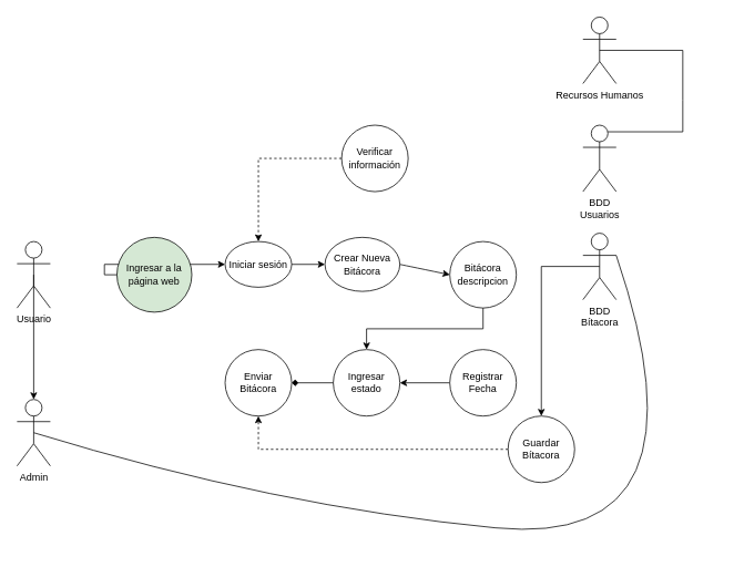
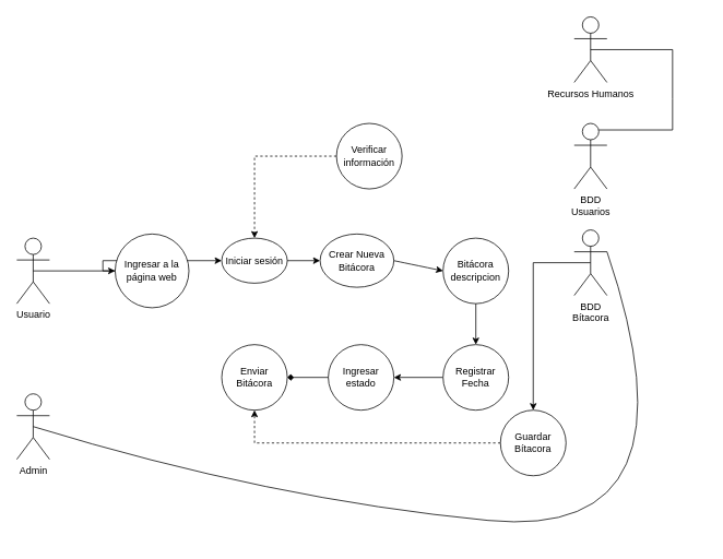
  <mxCell id="0" />
  <mxCell id="1" parent="0" />
- <mxCell id="2" style="edgeStyle=orthogonalEdgeStyle;rounded=0;orthogonalLoop=1;jettySize=auto;html=1;exitX=0.5;exitY=0.5;exitDx=0;exitDy=0;exitPerimeter=0;" edge="1" parent="1" source="3" target="10"><mxGeometry relative="1" as="geometry" /></mxCell>
+ <mxCell id="2" style="edgeStyle=orthogonalEdgeStyle;rounded=0;orthogonalLoop=1;jettySize=auto;html=1;exitX=0.5;exitY=0.5;exitDx=0;exitDy=0;exitPerimeter=0;entryX=0;entryY=0.5;entryDx=0;entryDy=0;" edge="1" parent="1" source="3" target="5"><mxGeometry relative="1" as="geometry" /></mxCell>
  <mxCell id="3" value="Usuario" style="shape=umlActor;verticalLabelPosition=bottom;verticalAlign=top;html=1;outlineConnect=0;" vertex="1" parent="1"><mxGeometry x="20" y="290" width="40" height="80" as="geometry" /></mxCell>
  <mxCell id="4" style="edgeStyle=orthogonalEdgeStyle;rounded=0;orthogonalLoop=1;jettySize=auto;html=1;entryX=0;entryY=0.5;entryDx=0;entryDy=0;" edge="1" parent="1" source="5" target="9"><mxGeometry relative="1" as="geometry"><Array as="points"><mxPoint x="125" y="330" /></Array></mxGeometry></mxCell>
- <mxCell id="5" value="Ingresar a la página web" style="ellipse;whiteSpace=wrap;html=1;aspect=fixed;fillColor=#d5e8d4;" vertex="1" parent="1"><mxGeometry x="140" y="285" width="90" height="90" as="geometry" /></mxCell>
+ <mxCell id="5" value="Ingresar a la página web" style="ellipse;whiteSpace=wrap;html=1;aspect=fixed;" vertex="1" parent="1"><mxGeometry x="140" y="285" width="90" height="90" as="geometry" /></mxCell>
  <mxCell id="6" style="edgeStyle=orthogonalEdgeStyle;rounded=0;orthogonalLoop=1;jettySize=auto;html=1;exitX=0.5;exitY=0.5;exitDx=0;exitDy=0;exitPerimeter=0;entryX=0.5;entryY=0;entryDx=0;entryDy=0;" edge="1" parent="1" source="7" target="22"><mxGeometry relative="1" as="geometry" /></mxCell>
  <mxCell id="7" value="BDD&lt;br&gt;Bítacora" style="shape=umlActor;verticalLabelPosition=bottom;verticalAlign=top;html=1;outlineConnect=0;" vertex="1" parent="1"><mxGeometry x="700" y="280" width="40" height="80" as="geometry" /></mxCell>
  <mxCell id="8" style="edgeStyle=orthogonalEdgeStyle;rounded=0;orthogonalLoop=1;jettySize=auto;html=1;entryX=0;entryY=0.5;entryDx=0;entryDy=0;" edge="1" parent="1" source="9" target="12"><mxGeometry relative="1" as="geometry"><mxPoint x="380" y="400" as="targetPoint" /></mxGeometry></mxCell>
  <mxCell id="9" value="Iniciar sesión" style="ellipse;whiteSpace=wrap;html=1;aspect=fixed;" vertex="1" parent="1"><mxGeometry x="270" y="290" width="80" height="55" as="geometry" /></mxCell>
  <mxCell id="10" value="Admin" style="shape=umlActor;verticalLabelPosition=bottom;verticalAlign=top;html=1;outlineConnect=0;" vertex="1" parent="1"><mxGeometry x="20" y="480" width="40" height="80" as="geometry" /></mxCell>
  <mxCell id="11" value="" style="curved=1;endArrow=none;html=1;rounded=0;endFill=0;entryX=0.5;entryY=0.5;entryDx=0;entryDy=0;entryPerimeter=0;exitX=1;exitY=0.333;exitDx=0;exitDy=0;exitPerimeter=0;" edge="1" parent="1" source="7" target="10"><mxGeometry width="50" height="50" relative="1" as="geometry"><mxPoint x="730" y="320" as="sourcePoint" /><mxPoint x="60" y="520" as="targetPoint" /><Array as="points"><mxPoint x="860" y="660" /><mxPoint x="330" y="609" /></Array></mxGeometry></mxCell>
  <mxCell id="12" value="Crear Nueva&lt;br&gt;Bitácora" style="ellipse;whiteSpace=wrap;html=1;aspect=fixed;" vertex="1" parent="1"><mxGeometry x="390" y="285" width="90" height="65" as="geometry" /></mxCell>
  <mxCell id="13" value="Bitácora descripcion" style="ellipse;whiteSpace=wrap;html=1;aspect=fixed;" vertex="1" parent="1"><mxGeometry x="540" y="290" width="80" height="80" as="geometry" /></mxCell>
  <mxCell id="14" value="Ingresar estado" style="ellipse;whiteSpace=wrap;html=1;aspect=fixed;" vertex="1" parent="1"><mxGeometry x="400" y="420" width="80" height="80" as="geometry" /></mxCell>
  <mxCell id="15" value="" style="edgeStyle=orthogonalEdgeStyle;rounded=0;orthogonalLoop=1;jettySize=auto;html=1;" edge="1" parent="1" source="16" target="14"><mxGeometry relative="1" as="geometry" /></mxCell>
  <mxCell id="16" value="Registrar Fecha" style="ellipse;whiteSpace=wrap;html=1;aspect=fixed;" vertex="1" parent="1"><mxGeometry x="540" y="420" width="80" height="80" as="geometry" /></mxCell>
- <mxCell id="17" style="edgeStyle=orthogonalEdgeStyle;rounded=0;orthogonalLoop=1;jettySize=auto;html=1;exitX=0.5;exitY=1;exitDx=0;exitDy=0;" edge="1" parent="1" source="13" target="14"><mxGeometry relative="1" as="geometry"><mxPoint x="490" y="410" as="sourcePoint" /><mxPoint x="570" y="410" as="targetPoint" /></mxGeometry></mxCell>
+ <mxCell id="17" style="edgeStyle=orthogonalEdgeStyle;rounded=0;orthogonalLoop=1;jettySize=auto;html=1;exitX=0.5;exitY=1;exitDx=0;exitDy=0;entryX=0.5;entryY=0;entryDx=0;entryDy=0;" edge="1" parent="1" source="13" target="16"><mxGeometry relative="1" as="geometry"><mxPoint x="490" y="410" as="sourcePoint" /><mxPoint x="570" y="410" as="targetPoint" /></mxGeometry></mxCell>
  <mxCell id="18" style="edgeStyle=orthogonalEdgeStyle;rounded=0;orthogonalLoop=1;jettySize=auto;html=1;exitX=0;exitY=0.5;exitDx=0;exitDy=0;entryX=1;entryY=0.5;entryDx=0;entryDy=0;endArrow=diamond;" edge="1" parent="1" source="14" target="19"><mxGeometry relative="1" as="geometry"><mxPoint x="510" y="430" as="sourcePoint" /><mxPoint x="590" y="430" as="targetPoint" /></mxGeometry></mxCell>
  <mxCell id="19" value="Enviar Bitácora" style="ellipse;whiteSpace=wrap;html=1;aspect=fixed;" vertex="1" parent="1"><mxGeometry x="270" y="420" width="80" height="80" as="geometry" /></mxCell>
  <mxCell id="20" value="" style="curved=1;endArrow=classic;html=1;rounded=0;exitX=1;exitY=0.5;exitDx=0;exitDy=0;entryX=0;entryY=0.5;entryDx=0;entryDy=0;" edge="1" parent="1" source="12" target="13"><mxGeometry width="50" height="50" relative="1" as="geometry"><mxPoint x="196.04" y="409.04" as="sourcePoint" /><mxPoint x="250" y="410" as="targetPoint" /><Array as="points" /></mxGeometry></mxCell>
  <mxCell id="21" style="edgeStyle=orthogonalEdgeStyle;rounded=0;orthogonalLoop=1;jettySize=auto;html=1;exitX=0;exitY=0.5;exitDx=0;exitDy=0;entryX=0.5;entryY=1;entryDx=0;entryDy=0;dashed=1;" edge="1" parent="1" source="22" target="19"><mxGeometry relative="1" as="geometry" /></mxCell>
  <mxCell id="22" value="Guardar Bítacora" style="ellipse;whiteSpace=wrap;html=1;aspect=fixed;" vertex="1" parent="1"><mxGeometry x="610" y="500" width="80" height="80" as="geometry" /></mxCell>
  <mxCell id="23" value="Recursos Humanos" style="shape=umlActor;verticalLabelPosition=bottom;verticalAlign=top;html=1;outlineConnect=0;" vertex="1" parent="1"><mxGeometry x="700" y="20" width="40" height="80" as="geometry" /></mxCell>
  <mxCell id="24" value="BDD&lt;br&gt;Usuarios" style="shape=umlActor;verticalLabelPosition=bottom;verticalAlign=top;html=1;outlineConnect=0;" vertex="1" parent="1"><mxGeometry x="700" width="40" height="80" as="geometry" y="150" /></mxCell>
  <mxCell id="25" style="edgeStyle=orthogonalEdgeStyle;rounded=0;orthogonalLoop=1;jettySize=auto;html=1;exitX=0;exitY=0.5;exitDx=0;exitDy=0;entryX=0.5;entryY=0;entryDx=0;entryDy=0;dashed=1;" edge="1" parent="1" source="26" target="9"><mxGeometry relative="1" as="geometry" /></mxCell>
  <mxCell id="26" value="Verificar información" style="ellipse;whiteSpace=wrap;html=1;aspect=fixed;" vertex="1" parent="1"><mxGeometry x="410" width="80" height="80" as="geometry" y="150" /></mxCell>
  <mxCell id="27" value="" style="endArrow=none;html=1;rounded=0;entryX=0.5;entryY=0.5;entryDx=0;entryDy=0;entryPerimeter=0;exitX=0.75;exitY=0.1;exitDx=0;exitDy=0;exitPerimeter=0;" edge="1" parent="1" source="24" target="23"><mxGeometry width="50" height="50" relative="1" as="geometry"><mxPoint x="695" y="170" as="sourcePoint" /><mxPoint x="745" y="120" as="targetPoint" /><Array as="points"><mxPoint x="820" y="158" /><mxPoint x="820" y="120" /><mxPoint x="820" y="60" /></Array></mxGeometry></mxCell>
